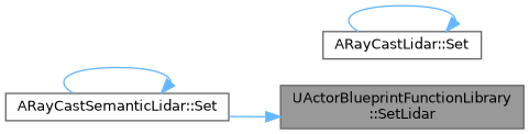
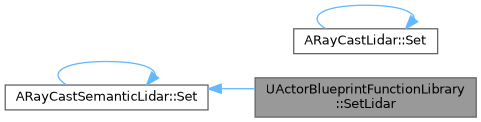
  digraph {
    rankdir=RL
    node [color=grey40 fillcolor=white fontname=Helvetica fontsize=10 shape=box style=filled]
    edge [color=steelblue1 dir=back fontname=Helvetica fontsize=10 labelfontname=Helvetica labelfontsize=10 style=solid]
    n1 [color=gray40 fillcolor=grey60 fontcolor=black height=0.2 label="UActorBlueprintFunctionLibrary\l::SetLidar" width=0.4]
    n2 [height=0.2 label="ARayCastSemanticLidar::Set" width=0.4]
    n3 [height=0.2 label="ARayCastLidar::Set" width=0.4]
-   n1 -> n2
+   n2 -> n1
    n2 -> n2
    n3 -> n3
  }
